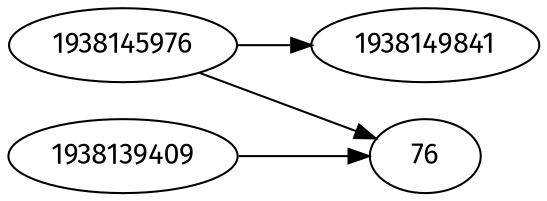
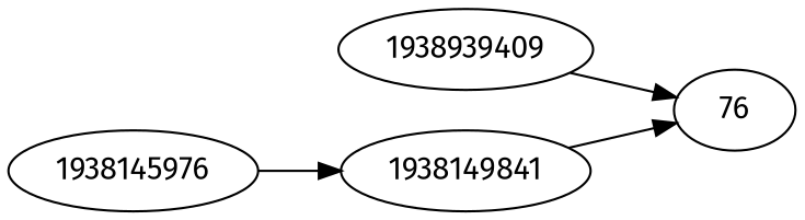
  strict digraph {
    fontname="Fira Sans"
    rankdir=LR
    node [fontname="Fira Sans"]
    edge [fontname="Fira Sans"]
    n1 [label=1938149841]
    1938145976
    76
-   1938139409
+   1938139409 [label=1938939409]
    1938145976 -> n1
-   1938145976 -> 76
+   n1 -> 76
    1938139409 -> 76
  }
